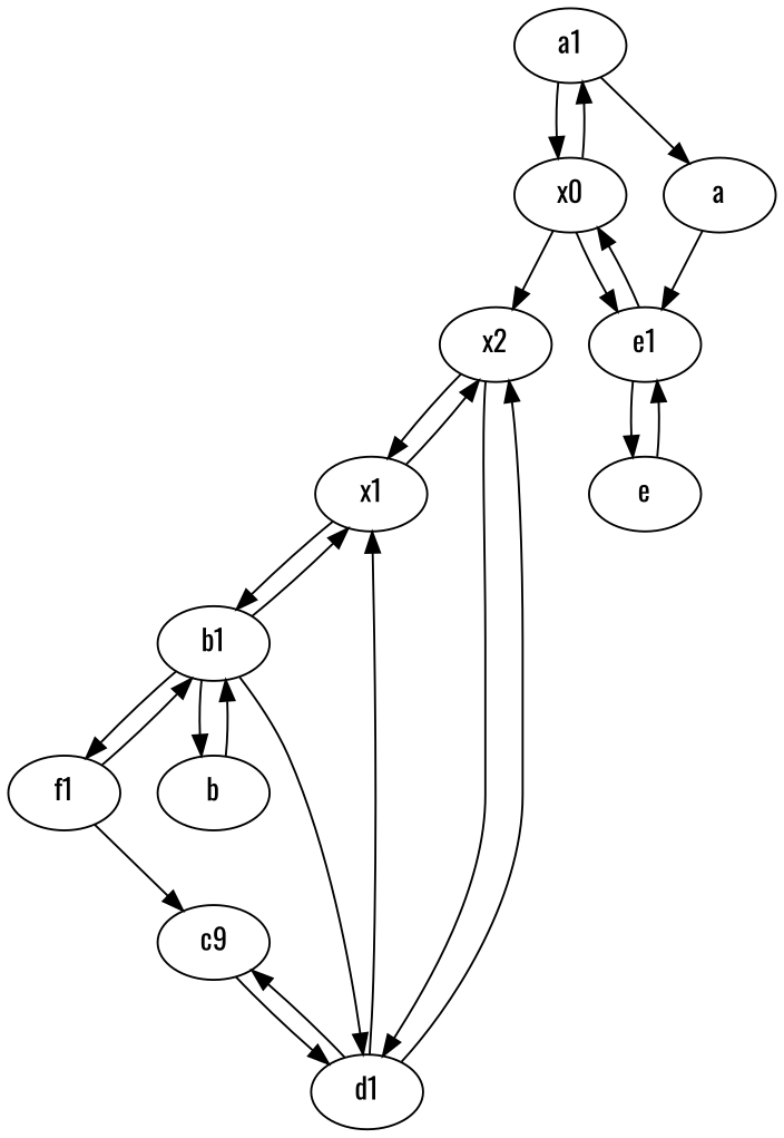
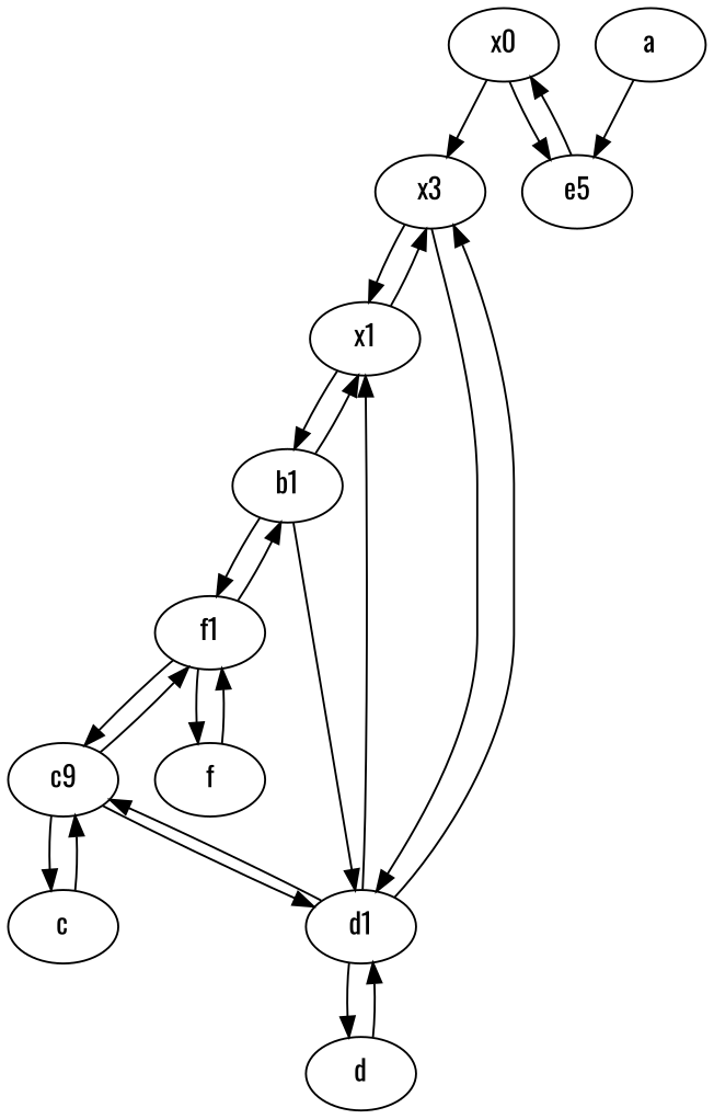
  digraph {
    fontname=Oswald
    node [fontname=Oswald]
    edge [fontname=Oswald]
-   a1
    x0
    a
-   x2
-   e1
+   x2 [label=x3]
+   e1 [label=e5]
    b1
    f1
-   b
    x1
    d1
    n11 [label=c9]
-   e
-   a1 -> x0
-   a1 -> a
-   x0 -> a1
+   f
+   d
+   c
    x0 -> x2
    x0 -> e1
    a -> e1
    x2 -> x1
    x2 -> d1
    e1 -> x0
-   e1 -> e
    b1 -> f1
-   b1 -> b
    b1 -> x1
    b1 -> d1
    f1 -> b1
    f1 -> n11
-   b -> b1
+   f1 -> f
    x1 -> x2
    x1 -> b1
    d1 -> x2
    d1 -> x1
    d1 -> n11
+   d1 -> d
+   n11 -> f1
    n11 -> d1
-   e -> e1
+   n11 -> c
+   f -> f1
+   d -> d1
+   c -> n11
  }
